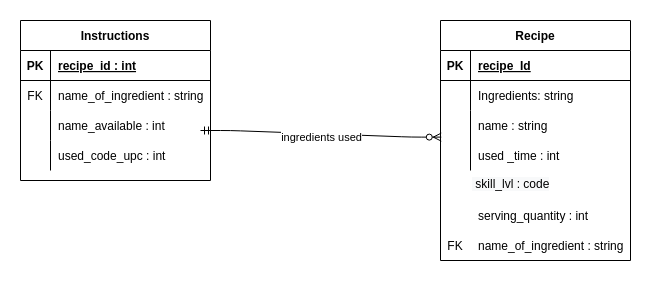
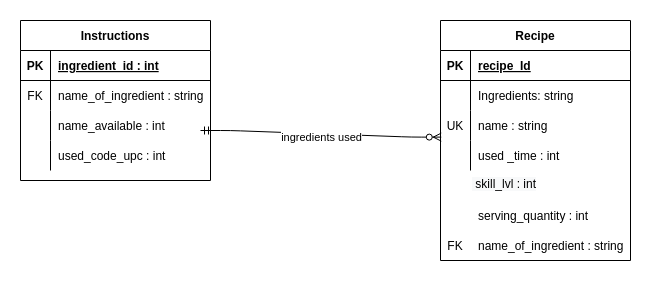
  <mxCell id="0" />
  <mxCell id="1" parent="0" />
  <mxCell id="2" value="" style="group" parent="1" vertex="1" connectable="0"><mxGeometry x="440" y="20" width="190" height="240" as="geometry" /></mxCell>
  <mxCell id="3" value="Recipe" style="shape=table;startSize=30;container=1;collapsible=1;childLayout=tableLayout;fixedRows=1;rowLines=0;fontStyle=1;align=center;resizeLast=1;" parent="2" vertex="1"><mxGeometry width="190" height="240" as="geometry" /></mxCell>
  <mxCell id="4" value="" style="shape=partialRectangle;collapsible=0;dropTarget=0;pointerEvents=0;fillColor=none;top=0;left=0;bottom=1;right=0;points=[[0,0.5],[1,0.5]];portConstraint=eastwest;" parent="3" vertex="1"><mxGeometry y="30" width="190" height="30" as="geometry" /></mxCell>
  <mxCell id="5" value="PK" style="shape=partialRectangle;connectable=0;fillColor=none;top=0;left=0;bottom=0;right=0;fontStyle=1;overflow=hidden;" parent="4" vertex="1"><mxGeometry width="30" height="30" as="geometry" /></mxCell>
  <mxCell id="6" value="recipe_Id" style="shape=partialRectangle;connectable=0;fillColor=none;top=0;left=0;bottom=0;right=0;align=left;spacingLeft=6;fontStyle=5;overflow=hidden;" parent="4" vertex="1"><mxGeometry x="30" width="160" height="30" as="geometry" /></mxCell>
  <mxCell id="7" value="" style="shape=partialRectangle;collapsible=0;dropTarget=0;pointerEvents=0;fillColor=none;top=0;left=0;bottom=0;right=0;points=[[0,0.5],[1,0.5]];portConstraint=eastwest;" parent="3" vertex="1"><mxGeometry y="60" width="190" height="30" as="geometry" /></mxCell>
  <mxCell id="8" value="" style="shape=partialRectangle;connectable=0;fillColor=none;top=0;left=0;bottom=0;right=0;editable=1;overflow=hidden;" parent="7" vertex="1"><mxGeometry width="30" height="30" as="geometry" /></mxCell>
  <mxCell id="9" value="Ingredients: string" style="shape=partialRectangle;connectable=0;fillColor=none;top=0;left=0;bottom=0;right=0;align=left;spacingLeft=6;overflow=hidden;" parent="7" vertex="1"><mxGeometry x="30" width="160" height="30" as="geometry" /></mxCell>
  <mxCell id="10" value="" style="shape=partialRectangle;collapsible=0;dropTarget=0;pointerEvents=0;fillColor=none;top=0;left=0;bottom=0;right=0;points=[[0,0.5],[1,0.5]];portConstraint=eastwest;" parent="3" vertex="1"><mxGeometry y="90" width="190" height="30" as="geometry" /></mxCell>
+ <mxCell id="11" value="UK" style="shape=partialRectangle;connectable=0;fillColor=none;top=0;left=0;bottom=0;right=0;editable=1;overflow=hidden;" parent="10" vertex="1"><mxGeometry width="30" height="30" as="geometry" /></mxCell>
  <mxCell id="12" value="name : string" style="shape=partialRectangle;connectable=0;fillColor=none;top=0;left=0;bottom=0;right=0;align=left;spacingLeft=6;overflow=hidden;" parent="10" vertex="1"><mxGeometry x="30" width="160" height="30" as="geometry" /></mxCell>
  <mxCell id="13" value="" style="shape=partialRectangle;collapsible=0;dropTarget=0;pointerEvents=0;fillColor=none;top=0;left=0;bottom=0;right=0;points=[[0,0.5],[1,0.5]];portConstraint=eastwest;" parent="3" vertex="1"><mxGeometry y="120" width="190" height="30" as="geometry" /></mxCell>
  <mxCell id="14" value="" style="shape=partialRectangle;connectable=0;fillColor=none;top=0;left=0;bottom=0;right=0;editable=1;overflow=hidden;" parent="13" vertex="1"><mxGeometry width="30" height="30" as="geometry" /></mxCell>
  <mxCell id="15" value="used _time : int" style="shape=partialRectangle;connectable=0;fillColor=none;top=0;left=0;bottom=0;right=0;align=left;spacingLeft=6;overflow=hidden;" parent="13" vertex="1"><mxGeometry x="30" width="160" height="30" as="geometry" /></mxCell>
  <mxCell id="16" value="" style="shape=partialRectangle;connectable=0;fillColor=none;top=0;left=0;bottom=0;right=0;align=left;spacingLeft=6;overflow=hidden;" parent="2" vertex="1"><mxGeometry x="30" y="150" width="150" height="30" as="geometry" /></mxCell>
  <mxCell id="17" value="serving_quantity : int" style="shape=partialRectangle;connectable=0;fillColor=none;top=0;left=0;bottom=0;right=0;align=left;spacingLeft=6;overflow=hidden;" parent="2" vertex="1"><mxGeometry x="30" y="180" width="150" height="30" as="geometry" /></mxCell>
  <mxCell id="18" value="name_of_ingredient : string" style="shape=partialRectangle;connectable=0;fillColor=none;top=0;left=0;bottom=0;right=0;align=left;spacingLeft=6;overflow=hidden;" parent="2" vertex="1"><mxGeometry x="30" y="210" width="160" height="30" as="geometry" /></mxCell>
- <mxCell id="19" value="&lt;span style=&quot;color: rgb(0 , 0 , 0) ; font-family: &amp;#34;helvetica&amp;#34; ; font-size: 12px ; font-style: normal ; font-weight: 400 ; letter-spacing: normal ; text-align: left ; text-indent: 0px ; text-transform: none ; word-spacing: 0px ; background-color: rgb(248 , 249 , 250) ; display: inline ; float: none&quot;&gt;&amp;nbsp;skill_lvl : code&lt;/span&gt;" style="text;whiteSpace=wrap;html=1;" parent="2" vertex="1"><mxGeometry x="30" y="150" width="150" height="30" as="geometry" /></mxCell>
+ <mxCell id="19" value="&lt;span style=&quot;color: rgb(0 , 0 , 0) ; font-family: &amp;#34;helvetica&amp;#34; ; font-size: 12px ; font-style: normal ; font-weight: 400 ; letter-spacing: normal ; text-align: left ; text-indent: 0px ; text-transform: none ; word-spacing: 0px ; background-color: rgb(248 , 249 , 250) ; display: inline ; float: none&quot;&gt;&amp;nbsp;skill_lvl : int&lt;/span&gt;" style="text;whiteSpace=wrap;html=1;" parent="2" vertex="1"><mxGeometry x="30" y="150" width="150" height="30" as="geometry" /></mxCell>
  <mxCell id="20" value="" style="shape=partialRectangle;connectable=0;fillColor=none;top=0;left=0;bottom=0;right=0;editable=1;overflow=hidden;" parent="2" vertex="1"><mxGeometry y="150" width="30" height="30" as="geometry" /></mxCell>
  <mxCell id="21" value="" style="shape=partialRectangle;connectable=0;fillColor=none;top=0;left=0;bottom=0;right=0;editable=1;overflow=hidden;" parent="2" vertex="1"><mxGeometry y="180" width="30" height="30" as="geometry" /></mxCell>
  <mxCell id="22" value="FK" style="shape=partialRectangle;connectable=0;fillColor=none;top=0;left=0;bottom=0;right=0;editable=1;overflow=hidden;" vertex="1" parent="2"><mxGeometry y="210" width="30" height="30" as="geometry" /></mxCell>
  <mxCell id="23" value="Instructions" style="shape=table;startSize=30;container=1;collapsible=1;childLayout=tableLayout;fixedRows=1;rowLines=0;fontStyle=1;align=center;resizeLast=1;" parent="1" vertex="1"><mxGeometry x="20" y="20" width="190" height="160" as="geometry" /></mxCell>
  <mxCell id="24" value="" style="shape=partialRectangle;collapsible=0;dropTarget=0;pointerEvents=0;fillColor=none;top=0;left=0;bottom=1;right=0;points=[[0,0.5],[1,0.5]];portConstraint=eastwest;" parent="23" vertex="1"><mxGeometry y="30" width="190" height="30" as="geometry" /></mxCell>
  <mxCell id="25" value="PK" style="shape=partialRectangle;connectable=0;fillColor=none;top=0;left=0;bottom=0;right=0;fontStyle=1;overflow=hidden;" parent="24" vertex="1"><mxGeometry width="30" height="30" as="geometry" /></mxCell>
- <mxCell id="26" value="recipe_id : int" style="shape=partialRectangle;connectable=0;fillColor=none;top=0;left=0;bottom=0;right=0;align=left;spacingLeft=6;fontStyle=5;overflow=hidden;" parent="24" vertex="1"><mxGeometry x="30" width="160" height="30" as="geometry" /></mxCell>
+ <mxCell id="26" value="ingredient_id : int" style="shape=partialRectangle;connectable=0;fillColor=none;top=0;left=0;bottom=0;right=0;align=left;spacingLeft=6;fontStyle=5;overflow=hidden;" parent="24" vertex="1"><mxGeometry x="30" width="160" height="30" as="geometry" /></mxCell>
  <mxCell id="27" value="" style="shape=partialRectangle;collapsible=0;dropTarget=0;pointerEvents=0;fillColor=none;top=0;left=0;bottom=0;right=0;points=[[0,0.5],[1,0.5]];portConstraint=eastwest;" parent="23" vertex="1"><mxGeometry y="60" width="190" height="30" as="geometry" /></mxCell>
  <mxCell id="28" value="FK" style="shape=partialRectangle;connectable=0;fillColor=none;top=0;left=0;bottom=0;right=0;editable=1;overflow=hidden;" parent="27" vertex="1"><mxGeometry width="30" height="30" as="geometry" /></mxCell>
  <mxCell id="29" value="name_of_ingredient : string" style="shape=partialRectangle;connectable=0;fillColor=none;top=0;left=0;bottom=0;right=0;align=left;spacingLeft=6;overflow=hidden;" parent="27" vertex="1"><mxGeometry x="30" width="160" height="30" as="geometry" /></mxCell>
  <mxCell id="30" value="" style="shape=partialRectangle;collapsible=0;dropTarget=0;pointerEvents=0;fillColor=none;top=0;left=0;bottom=0;right=0;points=[[0,0.5],[1,0.5]];portConstraint=eastwest;" parent="23" vertex="1"><mxGeometry y="90" width="190" height="30" as="geometry" /></mxCell>
  <mxCell id="31" value="" style="shape=partialRectangle;connectable=0;fillColor=none;top=0;left=0;bottom=0;right=0;editable=1;overflow=hidden;" parent="30" vertex="1"><mxGeometry width="30" height="30" as="geometry" /></mxCell>
  <mxCell id="32" value="name_available : int" style="shape=partialRectangle;connectable=0;fillColor=none;top=0;left=0;bottom=0;right=0;align=left;spacingLeft=6;overflow=hidden;" parent="30" vertex="1"><mxGeometry x="30" width="160" height="30" as="geometry" /></mxCell>
  <mxCell id="33" value="" style="shape=partialRectangle;collapsible=0;dropTarget=0;pointerEvents=0;fillColor=none;top=0;left=0;bottom=0;right=0;points=[[0,0.5],[1,0.5]];portConstraint=eastwest;" parent="23" vertex="1"><mxGeometry y="120" width="190" height="30" as="geometry" /></mxCell>
  <mxCell id="34" value="" style="shape=partialRectangle;connectable=0;fillColor=none;top=0;left=0;bottom=0;right=0;editable=1;overflow=hidden;" parent="33" vertex="1"><mxGeometry width="30" height="30" as="geometry" /></mxCell>
  <mxCell id="35" value="used_code_upc : int " style="shape=partialRectangle;connectable=0;fillColor=none;top=0;left=0;bottom=0;right=0;align=left;spacingLeft=6;overflow=hidden;" parent="33" vertex="1"><mxGeometry x="30" width="160" height="30" as="geometry" /></mxCell>
  <mxCell id="36" value="" style="edgeStyle=entityRelationEdgeStyle;fontSize=12;html=1;endArrow=ERzeroToMany;startArrow=ERmandOne;entryX=0.004;entryY=0.887;entryDx=0;entryDy=0;entryPerimeter=0;" parent="1" target="10" edge="1"><mxGeometry width="100" height="100" relative="1" as="geometry"><mxPoint x="200" y="130" as="sourcePoint" /><mxPoint x="300" y="30" as="targetPoint" /></mxGeometry></mxCell>
  <mxCell id="37" value="ingredients used" style="edgeLabel;html=1;align=center;verticalAlign=middle;resizable=0;points=[];" parent="36" vertex="1" connectable="0"><mxGeometry x="0.002" y="-3" relative="1" as="geometry"><mxPoint as="offset" /></mxGeometry></mxCell>
